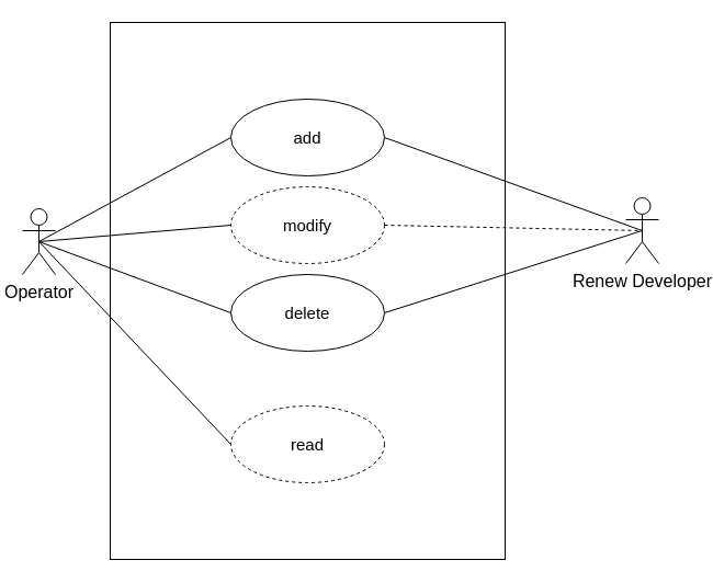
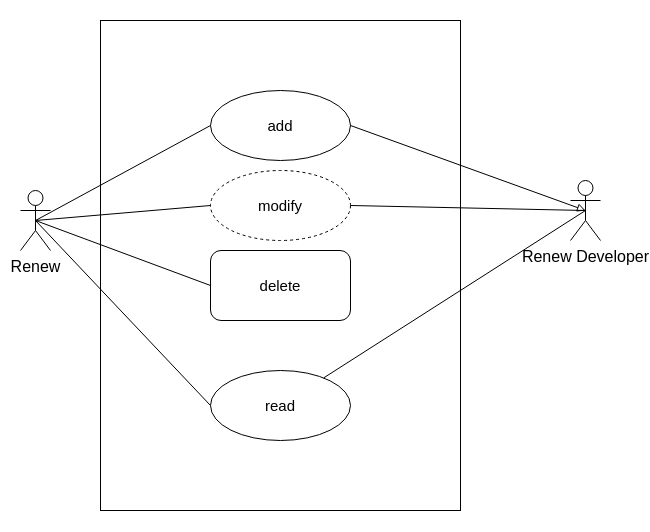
  <mxCell id="0" />
  <mxCell id="1" parent="0" />
- <mxCell id="2" value="Operator" style="shape=umlActor;verticalLabelPosition=bottom;verticalAlign=top;html=1;fontSize=16;" vertex="1" parent="1"><mxGeometry x="20" y="190" width="30" height="60" as="geometry" /></mxCell>
+ <mxCell id="2" value="Renew" style="shape=umlActor;verticalLabelPosition=bottom;verticalAlign=top;html=1;fontSize=16;" vertex="1" parent="1"><mxGeometry x="20" y="190" width="30" height="60" as="geometry" /></mxCell>
  <mxCell id="3" value="Renew Developer" style="shape=umlActor;verticalLabelPosition=bottom;verticalAlign=top;html=1;fontSize=16;" vertex="1" parent="1"><mxGeometry x="570" y="180" width="30" height="60" as="geometry" /></mxCell>
  <mxCell id="4" value="" style="html=1;whiteSpace=wrap;" vertex="1" parent="1"><mxGeometry x="100" y="20" width="360" height="490" as="geometry" /></mxCell>
- <mxCell id="5" value="read" style="ellipse;whiteSpace=wrap;html=1;fontSize=15;dashed=1;" vertex="1" parent="1"><mxGeometry x="210" y="370" width="140" height="70" as="geometry" /></mxCell>
+ <mxCell id="5" value="read" style="ellipse;whiteSpace=wrap;html=1;fontSize=15;" vertex="1" parent="1"><mxGeometry x="210" y="370" width="140" height="70" as="geometry" /></mxCell>
  <mxCell id="6" value="add" style="ellipse;whiteSpace=wrap;html=1;fontSize=15;" vertex="1" parent="1"><mxGeometry x="210" y="90" width="140" height="70" as="geometry" /></mxCell>
  <mxCell id="7" value="modify" style="ellipse;whiteSpace=wrap;html=1;fontSize=15;dashed=1;" vertex="1" parent="1"><mxGeometry x="210" y="170" width="140" height="70" as="geometry" /></mxCell>
- <mxCell id="8" value="delete" style="ellipse;whiteSpace=wrap;html=1;fontSize=15;" vertex="1" parent="1"><mxGeometry x="210" y="250" width="140" height="70" as="geometry" /></mxCell>
+ <mxCell id="8" value="delete" style="whiteSpace=wrap;html=1;fontSize=15;rounded=1;" vertex="1" parent="1"><mxGeometry x="210" y="250" width="140" height="70" as="geometry" /></mxCell>
  <mxCell id="9" style="rounded=0;orthogonalLoop=1;jettySize=auto;html=1;exitX=0.5;exitY=0.5;exitDx=0;exitDy=0;exitPerimeter=0;entryX=0;entryY=0.5;entryDx=0;entryDy=0;endArrow=none;endFill=0;" edge="1" parent="1"><mxGeometry relative="1" as="geometry"><mxPoint x="35" y="220" as="sourcePoint" /><mxPoint x="210" y="125" as="targetPoint" /></mxGeometry></mxCell>
  <mxCell id="10" style="rounded=0;orthogonalLoop=1;jettySize=auto;html=1;exitX=0.5;exitY=0.5;exitDx=0;exitDy=0;exitPerimeter=0;entryX=0;entryY=0.5;entryDx=0;entryDy=0;endArrow=none;endFill=0;" edge="1" parent="1" source="2" target="7"><mxGeometry relative="1" as="geometry"><mxPoint x="45" y="230" as="sourcePoint" /><mxPoint x="220" y="135" as="targetPoint" /></mxGeometry></mxCell>
  <mxCell id="11" style="rounded=0;orthogonalLoop=1;jettySize=auto;html=1;exitX=0.5;exitY=0.5;exitDx=0;exitDy=0;exitPerimeter=0;entryX=0;entryY=0.5;entryDx=0;entryDy=0;endArrow=none;endFill=0;" edge="1" parent="1" source="2" target="8"><mxGeometry relative="1" as="geometry"><mxPoint x="45" y="230" as="sourcePoint" /><mxPoint x="220" y="215" as="targetPoint" /></mxGeometry></mxCell>
  <mxCell id="12" style="rounded=0;orthogonalLoop=1;jettySize=auto;html=1;exitX=0.5;exitY=0.5;exitDx=0;exitDy=0;exitPerimeter=0;entryX=0;entryY=0.5;entryDx=0;entryDy=0;endArrow=none;endFill=0;" edge="1" parent="1" source="2" target="5"><mxGeometry relative="1" as="geometry"><mxPoint x="45" y="230" as="sourcePoint" /><mxPoint x="220" y="295" as="targetPoint" /></mxGeometry></mxCell>
- <mxCell id="13" style="rounded=0;orthogonalLoop=1;jettySize=auto;html=1;entryX=0.5;entryY=0.5;entryDx=0;entryDy=0;endArrow=none;endFill=0;entryPerimeter=0;exitX=1;exitY=0.5;exitDx=0;exitDy=0;" edge="1" parent="1" source="8" target="3"><mxGeometry relative="1" as="geometry"><mxPoint x="360" y="411" as="sourcePoint" /><mxPoint x="555" y="400" as="targetPoint" /></mxGeometry></mxCell>
- <mxCell id="14" style="rounded=0;orthogonalLoop=1;jettySize=auto;html=1;entryX=0.5;entryY=0.5;entryDx=0;entryDy=0;endArrow=none;endFill=0;entryPerimeter=0;exitX=1;exitY=0.5;exitDx=0;exitDy=0;dashed=1;" edge="1" parent="1" source="7" target="3"><mxGeometry relative="1" as="geometry"><mxPoint x="360" y="295" as="sourcePoint" /><mxPoint x="555" y="150" as="targetPoint" /></mxGeometry></mxCell>
- <mxCell id="15" style="rounded=0;orthogonalLoop=1;jettySize=auto;html=1;entryX=0.5;entryY=0.5;entryDx=0;entryDy=0;endArrow=none;endFill=0;entryPerimeter=0;exitX=1;exitY=0.5;exitDx=0;exitDy=0;" edge="1" parent="1" source="6" target="3"><mxGeometry relative="1" as="geometry"><mxPoint x="360" y="215" as="sourcePoint" /><mxPoint x="555" y="150" as="targetPoint" /></mxGeometry></mxCell>
+ <mxCell id="14" style="rounded=0;orthogonalLoop=1;jettySize=auto;html=1;entryX=0.5;entryY=0.5;entryDx=0;entryDy=0;endArrow=none;endFill=0;entryPerimeter=0;exitX=1;exitY=0.5;exitDx=0;exitDy=0;" edge="1" parent="1" source="7" target="3"><mxGeometry relative="1" as="geometry"><mxPoint x="360" y="295" as="sourcePoint" /><mxPoint x="555" y="150" as="targetPoint" /></mxGeometry></mxCell>
+ <mxCell id="15" style="rounded=0;orthogonalLoop=1;jettySize=auto;html=1;entryX=0.5;entryY=0.5;entryDx=0;entryDy=0;endArrow=block;endFill=0;entryPerimeter=0;exitX=1;exitY=0.5;exitDx=0;exitDy=0;" edge="1" parent="1" source="6" target="3"><mxGeometry relative="1" as="geometry"><mxPoint x="360" y="215" as="sourcePoint" /><mxPoint x="555" y="150" as="targetPoint" /></mxGeometry></mxCell>
+ <mxCell id="16" style="rounded=0;orthogonalLoop=1;jettySize=auto;html=1;endArrow=none;endFill=0;entryX=0.5;entryY=0.5;entryDx=0;entryDy=0;entryPerimeter=0;" edge="1" parent="1" source="5" target="3"><mxGeometry relative="1" as="geometry"><mxPoint x="360" y="295" as="sourcePoint" /><mxPoint x="540" y="140" as="targetPoint" /></mxGeometry></mxCell>
